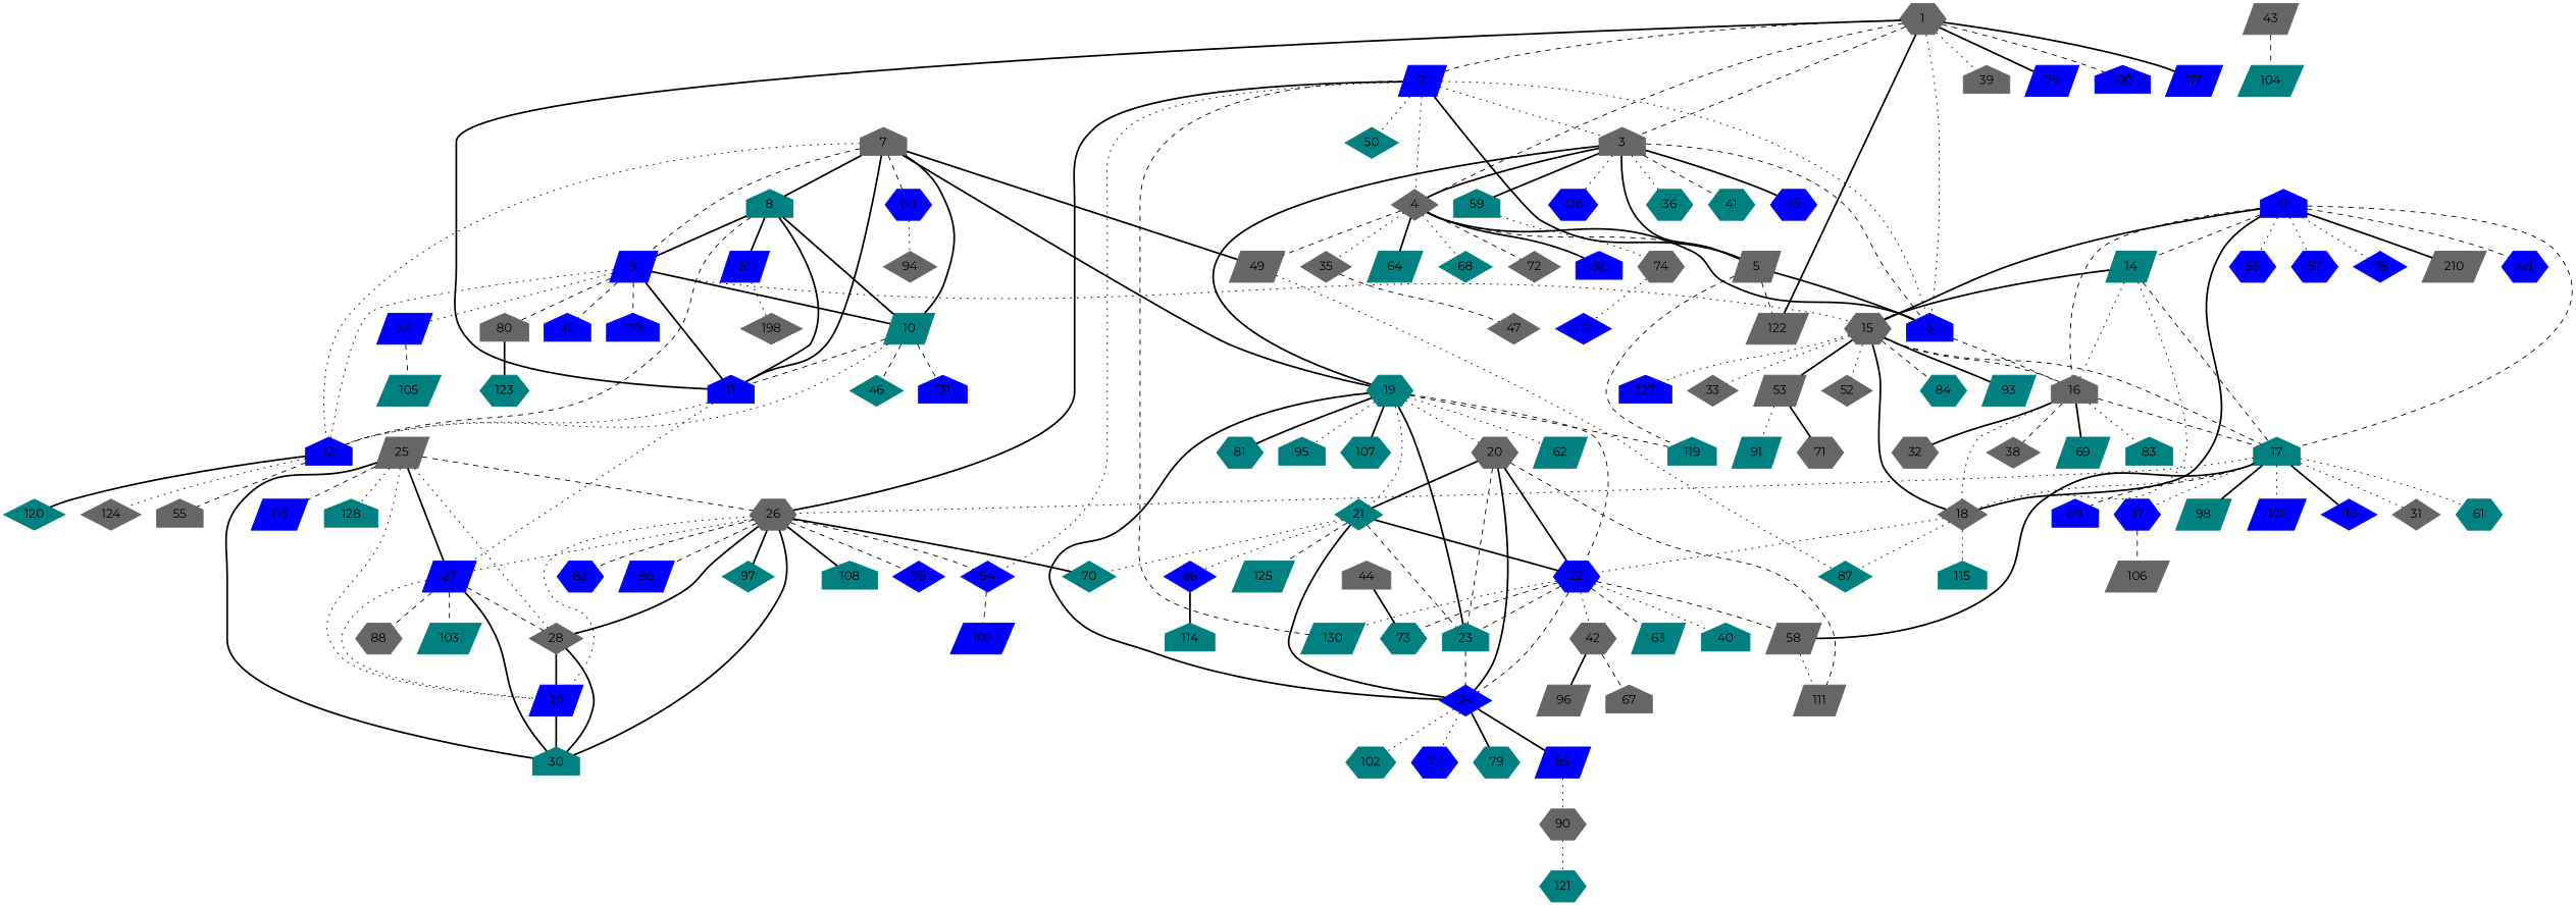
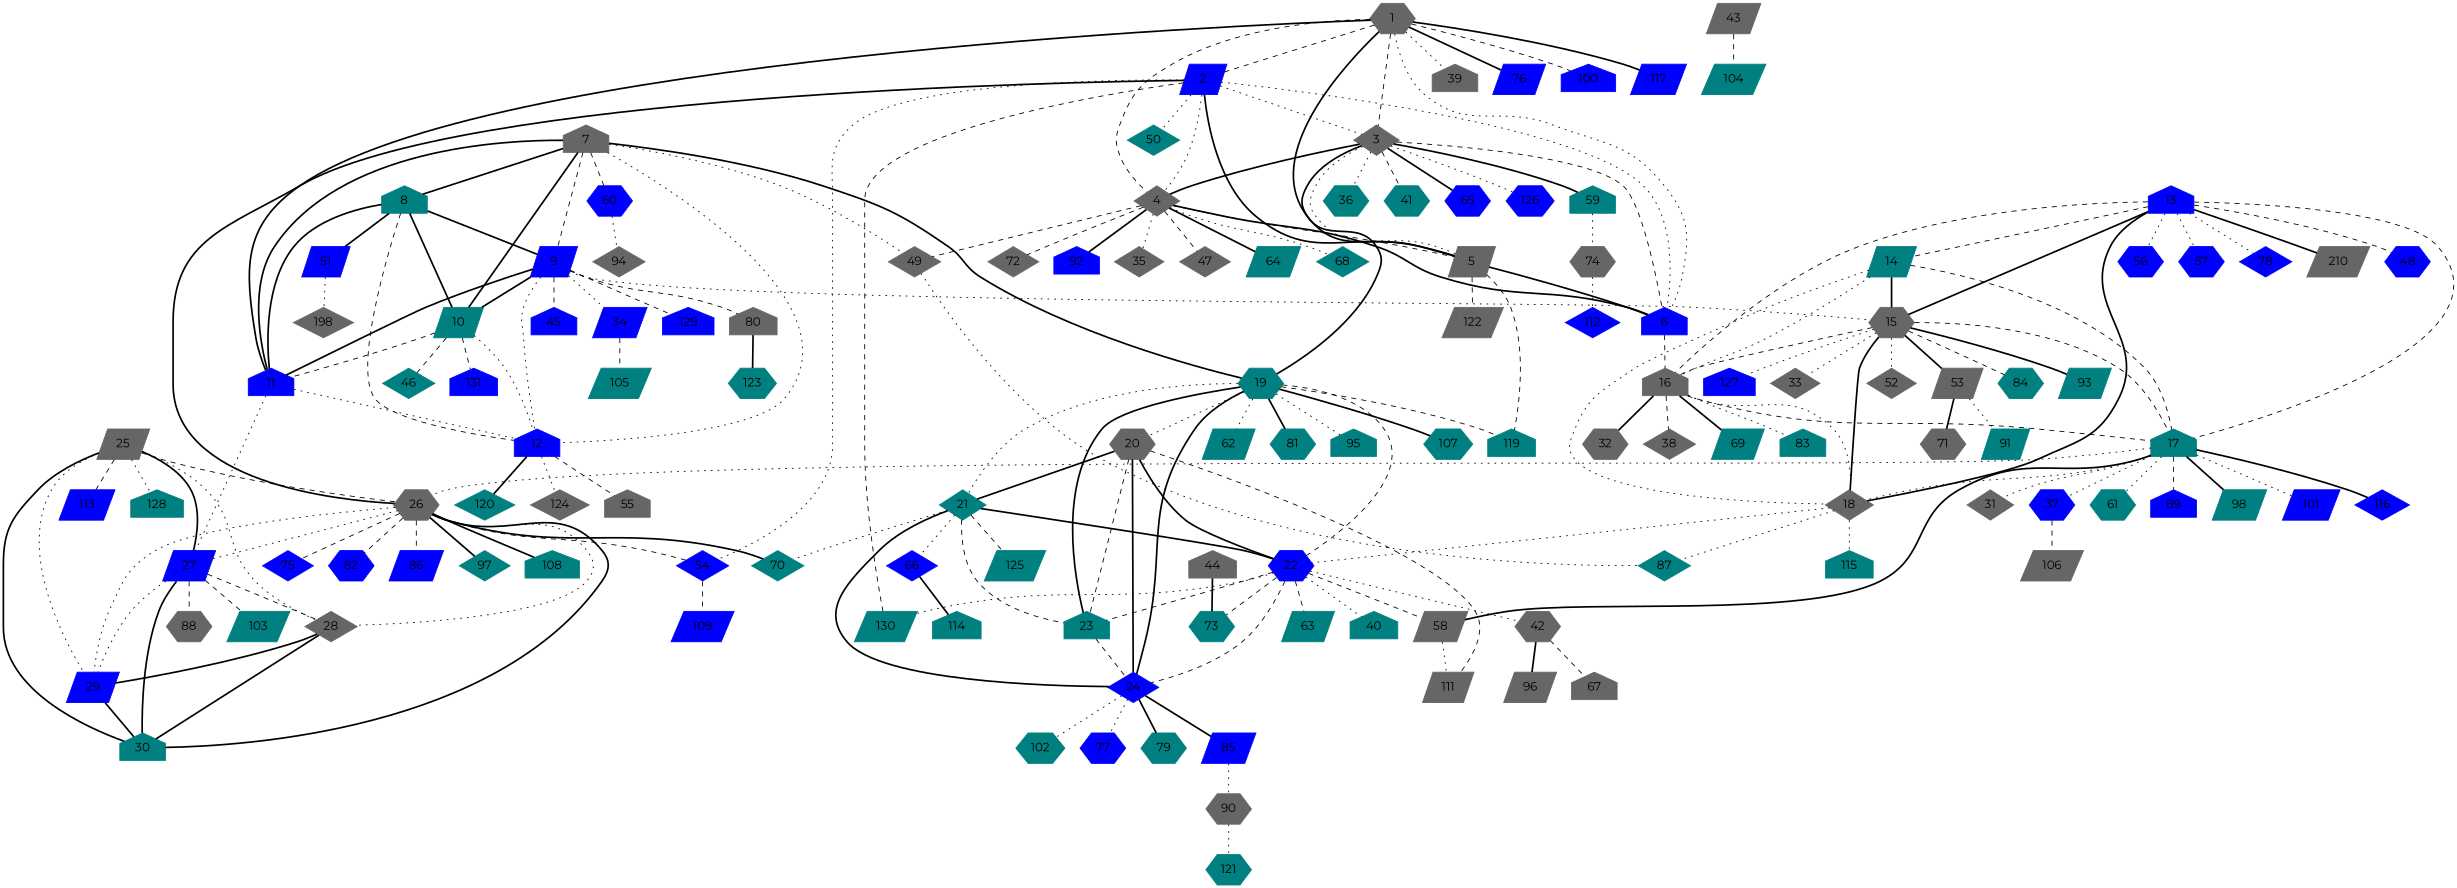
  graph {
    fontname=Montserrat
    node [color=teal fontname=Montserrat shape=parallelogram style=filled]
    edge [fontname=Montserrat style=bold]
    1 [color=gray40 shape=hexagon]
    2 [color=blue]
-   3 [color=gray40 shape=house]
+   3 [color=gray40 shape=diamond]
    4 [color=gray40 shape=diamond]
    5 [color=gray40]
    6 [color=blue shape=house]
    11 [color=blue shape=house]
    39 [color=gray40 shape=house]
    76 [color=blue]
    100 [color=blue shape=house]
    117 [color=blue]
    26 [color=gray40 shape=hexagon]
    50 [shape=diamond]
    54 [color=blue shape=diamond]
    130
    19 [shape=hexagon]
    36 [shape=hexagon]
    41 [shape=hexagon]
    59 [shape=house]
    65 [color=blue shape=hexagon]
    126 [color=blue shape=hexagon]
    35 [color=gray40 shape=diamond]
    47 [color=gray40 shape=diamond]
-   49 [color=gray40]
+   49 [color=gray40 shape=diamond]
    64
    68 [shape=diamond]
    72 [color=gray40 shape=diamond]
    92 [color=blue shape=house]
    119 [shape=house]
    122 [color=gray40]
    16 [color=gray40 shape=house]
    12 [color=blue shape=house]
    27 [color=blue]
    70 [shape=diamond]
    28 [color=gray40 shape=diamond]
    29 [color=blue]
    30 [shape=house]
    75 [color=blue shape=diamond]
    82 [color=blue shape=hexagon]
    86 [color=blue]
    97 [shape=diamond]
    108 [shape=house]
    109 [color=blue]
    22 [color=blue shape=hexagon]
    20 [color=gray40 shape=hexagon]
    21 [shape=diamond]
    23 [shape=house]
    24 [color=blue shape=diamond]
    62
    81 [shape=hexagon]
    95 [shape=house]
    107 [shape=hexagon]
    74 [color=gray40 shape=hexagon]
    87 [shape=diamond]
    17 [shape=house]
    18 [color=gray40 shape=diamond]
    32 [color=gray40 shape=hexagon]
    38 [color=gray40 shape=diamond]
    69
    83 [shape=house]
    7 [color=gray40 shape=house]
    8 [shape=house]
    9 [color=blue]
    10
    60 [color=blue shape=hexagon]
    51 [color=blue]
    15 [color=gray40 shape=hexagon]
    34 [color=blue]
    45 [color=blue shape=house]
    80 [color=gray40 shape=house]
    129 [color=blue shape=house]
    46 [shape=diamond]
    131 [color=blue shape=house]
    55 [color=gray40 shape=house]
    120 [shape=diamond]
    124 [color=gray40 shape=diamond]
    94 [color=gray40 shape=diamond]
    n78 [color=gray40 label=198 shape=diamond]
    33 [color=gray40 shape=diamond]
    52 [color=gray40 shape=diamond]
    53 [color=gray40]
    84 [shape=hexagon]
    93
    127 [color=blue shape=house]
    105
    123 [shape=hexagon]
    88 [color=gray40 shape=hexagon]
    103
    13 [color=blue shape=house]
    14
    48 [color=blue shape=hexagon]
    56 [color=blue shape=hexagon]
    57 [color=blue shape=hexagon]
    78 [color=blue shape=diamond]
    n95 [color=gray40 label=210]
    31 [color=gray40 shape=diamond]
    37 [color=blue shape=hexagon]
    58 [color=gray40]
    61 [shape=hexagon]
    89 [color=blue shape=house]
    98
    101 [color=blue]
    116 [color=blue shape=diamond]
    115 [shape=house]
    71 [color=gray40 shape=hexagon]
    91
    106 [color=gray40]
    111 [color=gray40]
    40 [shape=house]
    42 [color=gray40 shape=hexagon]
    63
    73 [shape=hexagon]
    66 [color=blue shape=diamond]
    125
    77 [color=blue shape=hexagon]
    79 [shape=hexagon]
    85 [color=blue]
    102 [shape=hexagon]
    114 [shape=house]
    67 [color=gray40 shape=house]
    96 [color=gray40]
    90 [color=gray40 shape=hexagon]
    25 [color=gray40]
    113 [color=blue]
    128 [shape=house]
    43 [color=gray40]
    104
    44 [color=gray40 shape=house]
    112 [color=blue shape=diamond]
    121 [shape=hexagon]
    1 -- 2 [style=dashed]
    1 -- 3 [style=dashed]
    1 -- 4 [style=dashed]
-   1 -- 122
+   1 -- 5
    1 -- 6 [style=dotted]
    1 -- 11
    1 -- 39 [style=dotted]
    1 -- 76
    1 -- 100 [style=dashed]
    1 -- 117
    2 -- 3 [style=dotted]
    2 -- 4 [style=dotted]
    2 -- 5
    2 -- 6 [style=dotted]
    2 -- 26
    2 -- 50 [style=dotted]
    2 -- 54 [style=dotted]
    2 -- 130 [style=dashed]
    3 -- 4
-   3 -- 5
+   3 -- 5 [style=dotted]
    3 -- 6 [style=dashed]
    3 -- 19
    3 -- 36 [style=dotted]
    3 -- 41 [style=dashed]
    3 -- 59
    3 -- 65
    3 -- 126 [style=dotted]
    4 -- 5 [style=dashed]
    4 -- 6
    4 -- 35 [style=dotted]
-   35 -- 47 [style=dashed]
+   4 -- 47 [style=dashed]
    4 -- 49 [style=dashed]
    4 -- 64
    4 -- 68 [style=dotted]
    4 -- 72 [style=dashed]
    4 -- 92
    5 -- 6
    5 -- 119 [style=dashed]
    5 -- 122 [style=dashed]
    6 -- 16 [style=dashed]
    11 -- 12 [style=dotted]
    11 -- 27 [style=dotted]
    26 -- 54 [style=dashed]
    26 -- 27 [style=dotted]
    26 -- 70
-   26 -- 28
+   26 -- 28 [style=dotted]
    26 -- 29 [style=dotted]
    26 -- 30
    26 -- 75 [style=dashed]
    26 -- 82 [style=dashed]
    26 -- 86 [style=dashed]
    26 -- 97
    26 -- 108
    54 -- 109 [style=dashed]
    19 -- 119 [style=dashed]
    19 -- 22 [style=dashed]
    19 -- 20 [style=dotted]
    19 -- 21 [style=dotted]
    19 -- 23
    19 -- 24
    19 -- 62 [style=dotted]
    19 -- 81
    19 -- 95 [style=dotted]
    19 -- 107
    59 -- 74 [style=dotted]
    49 -- 87 [style=dotted]
    16 -- 17 [style=dashed]
    16 -- 18 [style=dotted]
    16 -- 32
    16 -- 38 [style=dashed]
    16 -- 69
    16 -- 83 [style=dotted]
    12 -- 55 [style=dashed]
    12 -- 120
    12 -- 124 [style=dotted]
    27 -- 28 [style=dashed]
    27 -- 29 [style=dotted]
    27 -- 30
    27 -- 88 [style=dashed]
    27 -- 103 [style=dashed]
    28 -- 29
    28 -- 30
    29 -- 30
    22 -- 130 [style=dotted]
    22 -- 23 [style=dashed]
    22 -- 24 [style=dashed]
    22 -- 58 [style=dashed]
    22 -- 40 [style=dotted]
    22 -- 42 [style=dotted]
    22 -- 63 [style=dashed]
    22 -- 73 [style=dashed]
    20 -- 22
    20 -- 21
    20 -- 23 [style=dashed]
    20 -- 24
    20 -- 111 [style=dashed]
    21 -- 70 [style=dotted]
    21 -- 22
    21 -- 23 [style=dashed]
    21 -- 24
    21 -- 66 [style=dotted]
    21 -- 125 [style=dashed]
    23 -- 24 [style=dashed]
    24 -- 77 [style=dotted]
    24 -- 79
    24 -- 85
    24 -- 102 [style=dotted]
    74 -- 112 [style=dotted]
    17 -- 26 [style=dotted]
    17 -- 18 [style=dotted]
    17 -- 31 [style=dotted]
    17 -- 37 [style=dotted]
    17 -- 58
    17 -- 61 [style=dotted]
    17 -- 89 [style=dashed]
    17 -- 98
    17 -- 101 [style=dotted]
    17 -- 116
    18 -- 22 [style=dotted]
    18 -- 87 [style=dotted]
    18 -- 115 [style=dotted]
    7 -- 11
    7 -- 19
-   7 -- 49
+   7 -- 49 [style=dotted]
    7 -- 12 [style=dotted]
    7 -- 8
    7 -- 9 [style=dashed]
    7 -- 10
    7 -- 60 [style=dashed]
    8 -- 11
    8 -- 12 [style=dashed]
    8 -- 9
    8 -- 10
    8 -- 51
    9 -- 11
    9 -- 12 [style=dotted]
    9 -- 10
    9 -- 15 [style=dotted]
    9 -- 34 [style=dotted]
    9 -- 45 [style=dashed]
    9 -- 80 [style=dashed]
    9 -- 129 [style=dashed]
    10 -- 11 [style=dashed]
    10 -- 12 [style=dotted]
    10 -- 46 [style=dashed]
    10 -- 131 [style=dashed]
    60 -- 94 [style=dotted]
    51 -- n78 [style=dotted]
    15 -- 16 [style=dashed]
    15 -- 17 [style=dashed]
    15 -- 18
    15 -- 33 [style=dotted]
    15 -- 52 [style=dotted]
    15 -- 53
    15 -- 84 [style=dashed]
    15 -- 93
    15 -- 127 [style=dotted]
    34 -- 105 [style=dashed]
    80 -- 123
    53 -- 71
    53 -- 91 [style=dotted]
    13 -- 16 [style=dashed]
    13 -- 17 [style=dashed]
    13 -- 18
    13 -- 15
    13 -- 14 [style=dashed]
    13 -- 48 [style=dashed]
    13 -- 56 [style=dotted]
    13 -- 57 [style=dotted]
    13 -- 78 [style=dotted]
    13 -- n95
    14 -- 16 [style=dotted]
    14 -- 17 [style=dashed]
    14 -- 18 [style=dotted]
    14 -- 15
    37 -- 106 [style=dashed]
    58 -- 111 [style=dotted]
    42 -- 67 [style=dashed]
    42 -- 96
    66 -- 114
    85 -- 90 [style=dotted]
    90 -- 121 [style=dotted]
    25 -- 26 [style=dashed]
    25 -- 27
    25 -- 28 [style=dotted]
    25 -- 29 [style=dotted]
    25 -- 30
    25 -- 113 [style=dashed]
    25 -- 128 [style=dotted]
    43 -- 104 [style=dashed]
    44 -- 73
  }
